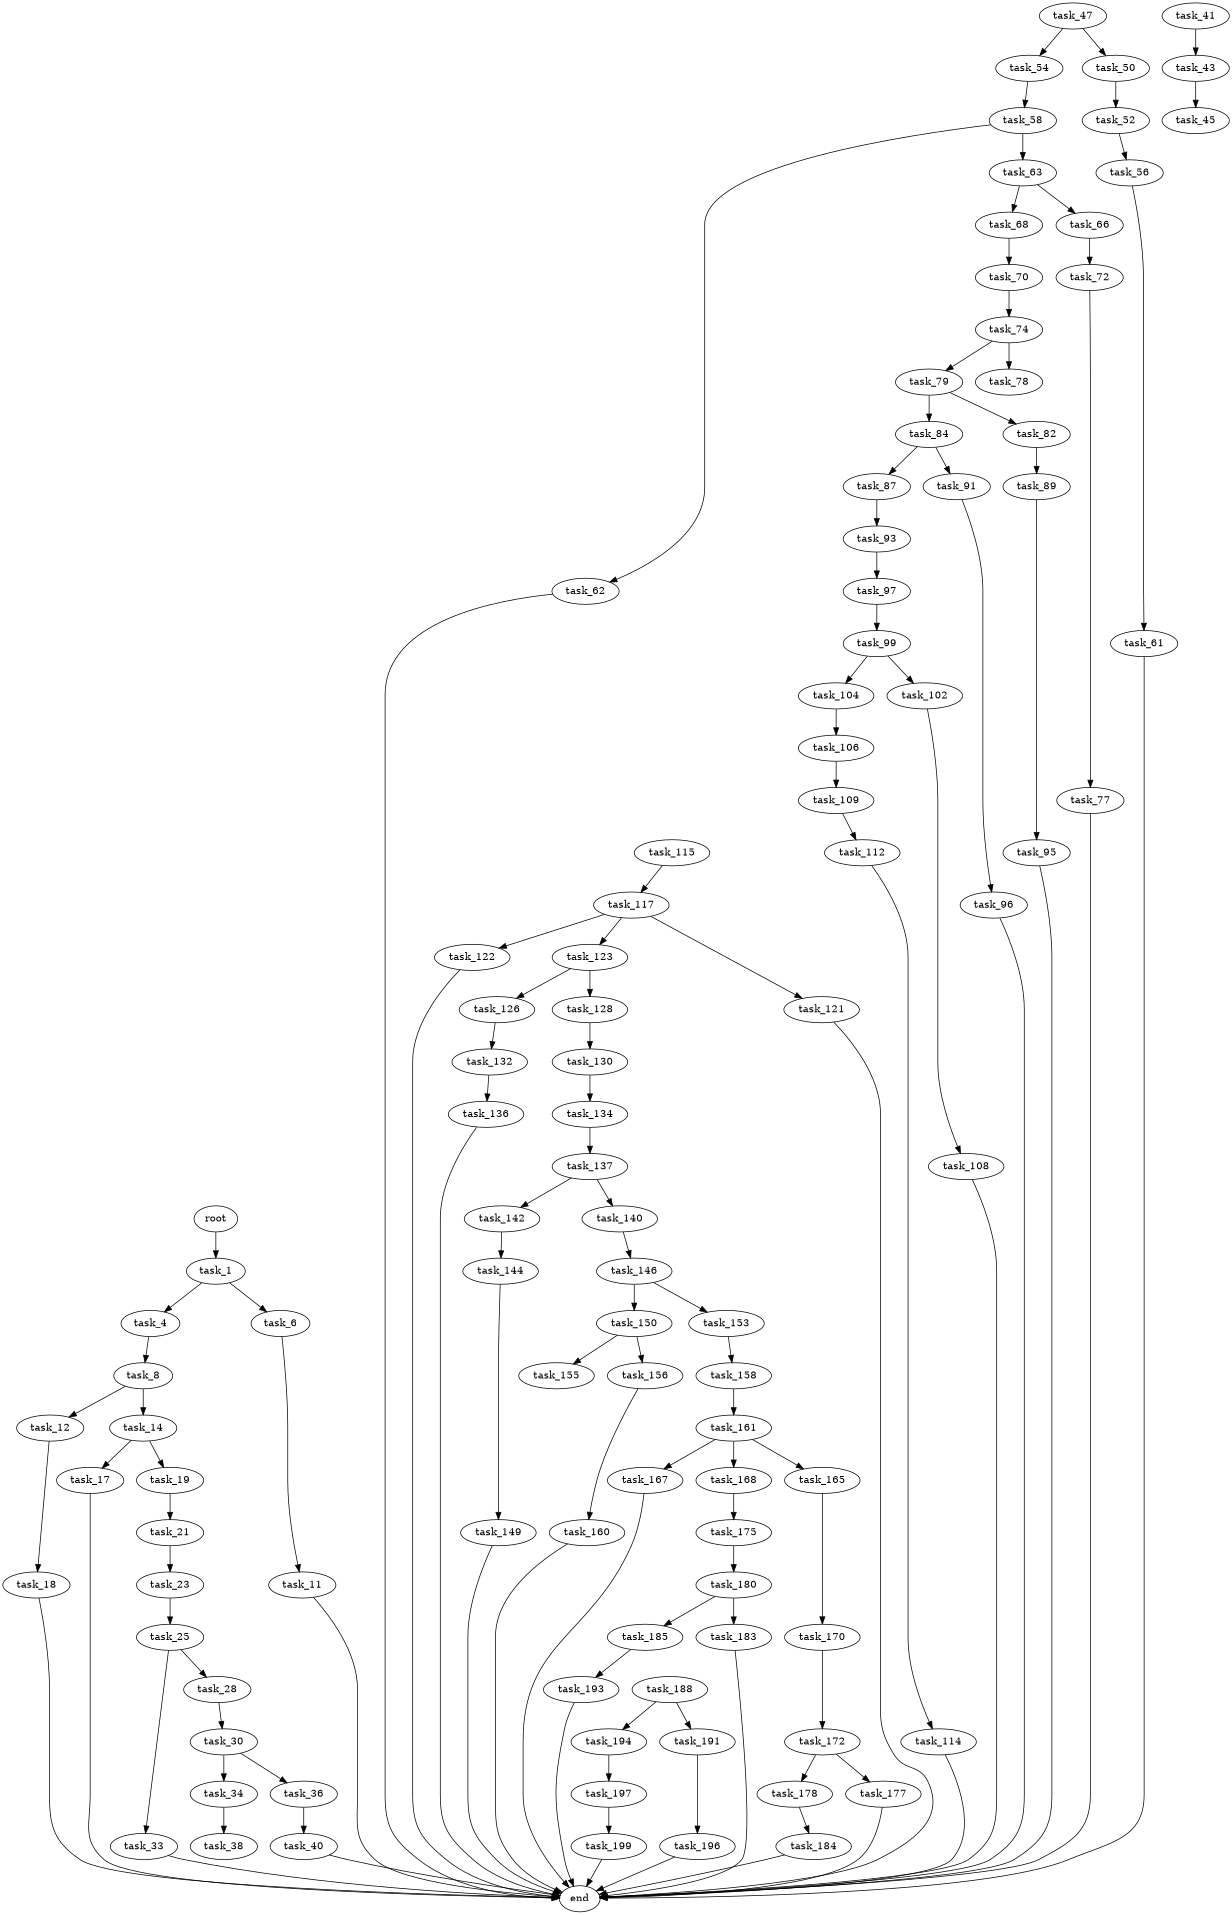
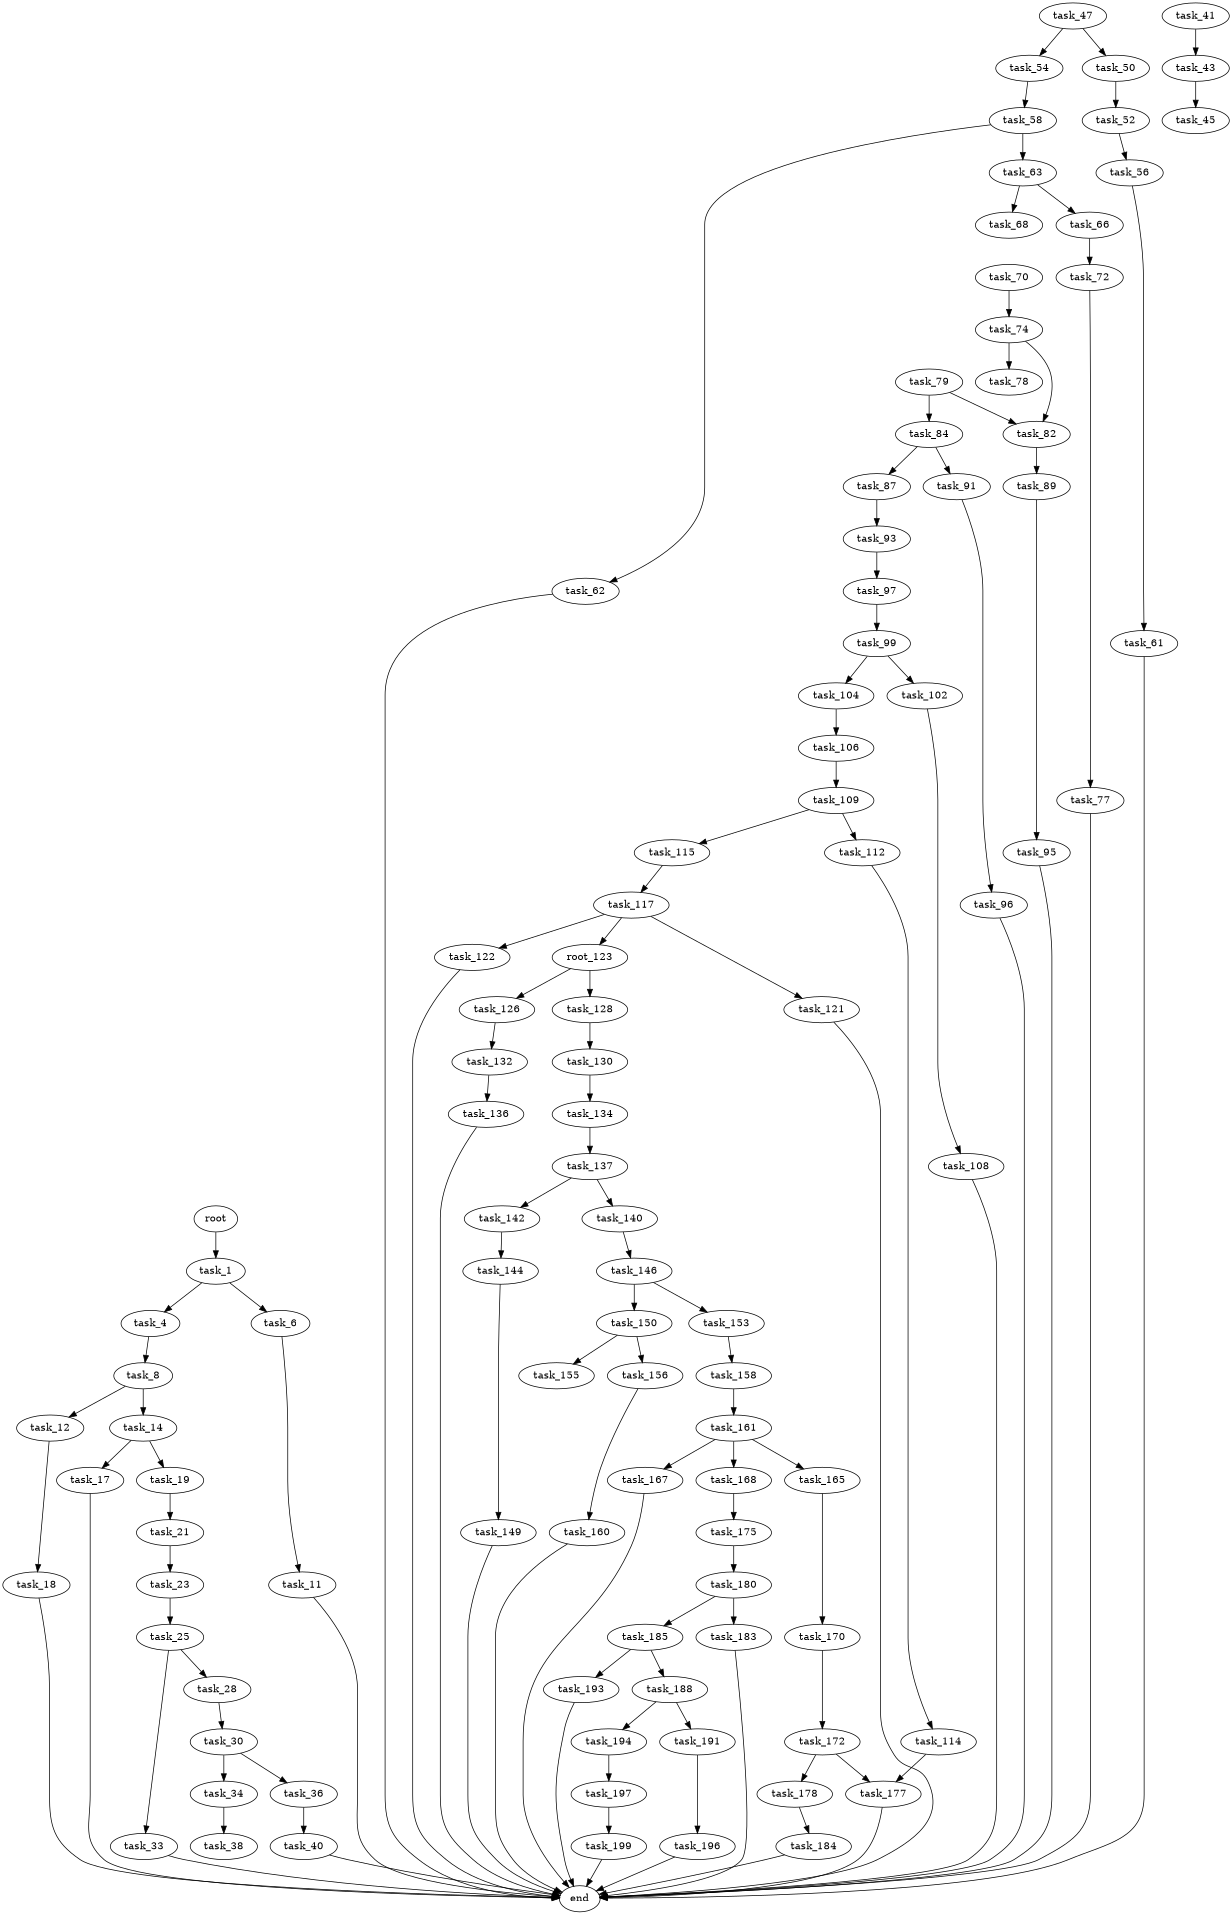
  digraph {
    root
    task_1
    task_4
    task_6
    task_8
    task_11
    task_12
    task_14
    end
    task_18
    task_17
    task_19
    task_21
    task_23
    task_25
    task_28
    task_33
    task_30
    task_34
    task_36
    task_38
    task_40
    task_41
    task_43
    task_45
    task_47
    task_50
    task_54
    task_52
    task_58
    task_56
    task_62
    task_63
    task_61
    task_66
    task_68
    task_72
    task_70
    task_77
    task_74
    task_78
    task_79
    task_82
    task_84
    task_89
    task_87
    task_91
    task_95
    task_93
    task_96
    task_97
    task_99
    task_102
    task_104
    task_108
    task_106
    task_109
    task_112
    task_115
    task_114
    task_117
    task_121
    task_122
-   task_123
+   task_123 [label=root_123]
    task_126
    task_128
    task_132
    task_130
    task_136
    task_134
    task_137
    task_140
    task_142
    task_146
    task_144
    task_150
    task_153
    task_149
    task_155
    task_156
    task_158
    task_160
    task_161
    task_165
    task_167
    task_168
    task_170
    task_175
    task_172
    task_180
    task_177
    task_178
    task_183
    task_185
    task_184
    task_188
    task_193
    task_191
    task_194
    task_196
    task_197
    task_199
    root -> task_1
    task_1 -> task_4
    task_1 -> task_6
    task_4 -> task_8
    task_6 -> task_11
    task_8 -> task_12
    task_8 -> task_14
    task_11 -> end
    task_12 -> task_18
    task_14 -> task_17
    task_14 -> task_19
    task_18 -> end
    task_17 -> end
    task_19 -> task_21
    task_21 -> task_23
    task_23 -> task_25
    task_25 -> task_28
    task_25 -> task_33
    task_28 -> task_30
    task_33 -> end
    task_30 -> task_34
    task_30 -> task_36
    task_34 -> task_38
    task_36 -> task_40
    task_40 -> end
    task_41 -> task_43
    task_43 -> task_45
    task_47 -> task_50
    task_47 -> task_54
    task_50 -> task_52
    task_54 -> task_58
    task_52 -> task_56
    task_58 -> task_62
    task_58 -> task_63
    task_56 -> task_61
    task_62 -> end
    task_63 -> task_66
    task_63 -> task_68
    task_61 -> end
    task_66 -> task_72
-   task_68 -> task_70
    task_72 -> task_77
    task_70 -> task_74
    task_77 -> end
    task_74 -> task_78
-   task_74 -> task_79
+   task_74 -> task_82
    task_79 -> task_82
    task_79 -> task_84
    task_82 -> task_89
    task_84 -> task_87
    task_84 -> task_91
    task_89 -> task_95
    task_87 -> task_93
    task_91 -> task_96
    task_95 -> end
    task_93 -> task_97
    task_96 -> end
    task_97 -> task_99
    task_99 -> task_102
    task_99 -> task_104
    task_102 -> task_108
    task_104 -> task_106
    task_108 -> end
    task_106 -> task_109
    task_109 -> task_112
+   task_109 -> task_115
    task_112 -> task_114
    task_115 -> task_117
-   task_114 -> end
+   task_114 -> task_177
    task_117 -> task_121
    task_117 -> task_122
    task_117 -> task_123
    task_121 -> end
    task_122 -> end
    task_123 -> task_126
    task_123 -> task_128
    task_126 -> task_132
    task_128 -> task_130
    task_132 -> task_136
    task_130 -> task_134
    task_136 -> end
    task_134 -> task_137
    task_137 -> task_140
    task_137 -> task_142
    task_140 -> task_146
    task_142 -> task_144
    task_146 -> task_150
    task_146 -> task_153
    task_144 -> task_149
    task_150 -> task_155
    task_150 -> task_156
    task_153 -> task_158
    task_149 -> end
    task_156 -> task_160
    task_158 -> task_161
    task_160 -> end
    task_161 -> task_165
    task_161 -> task_167
    task_161 -> task_168
    task_165 -> task_170
    task_167 -> end
    task_168 -> task_175
    task_170 -> task_172
    task_175 -> task_180
    task_172 -> task_177
    task_172 -> task_178
    task_180 -> task_183
    task_180 -> task_185
    task_177 -> end
    task_178 -> task_184
    task_183 -> end
+   task_185 -> task_188
    task_185 -> task_193
    task_184 -> end
    task_188 -> task_191
    task_188 -> task_194
    task_193 -> end
    task_191 -> task_196
    task_194 -> task_197
    task_196 -> end
    task_197 -> task_199
    task_199 -> end
  }
